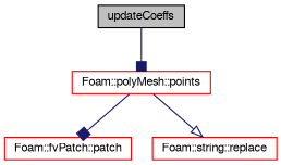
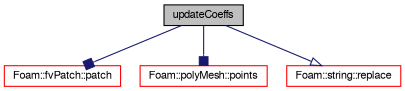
  digraph {
    rankdir=TB
    node [color=red fontname=FreeSans fontsize=10 shape=record]
    edge [arrowhead=box color=midnightblue fontname=FreeSans fontsize=10 labelfontname=FreeSans labelfontsize=10 style=solid]
    n1 [color=black fillcolor=grey75 fontcolor=black height=0.2 label=updateCoeffs style=filled width=0.4]
    n2 [height=0.2 label="Foam::fvPatch::patch" width=0.4]
    n3 [height=0.2 label="Foam::polyMesh::points" width=0.4]
    n4 [height=0.2 label="Foam::string::replace" width=0.4]
-   n3 -> n2
+   n1 -> n2
    n1 -> n3
-   n3 -> n4 [arrowhead=onormal]
+   n1 -> n4 [arrowhead=onormal]
  }
